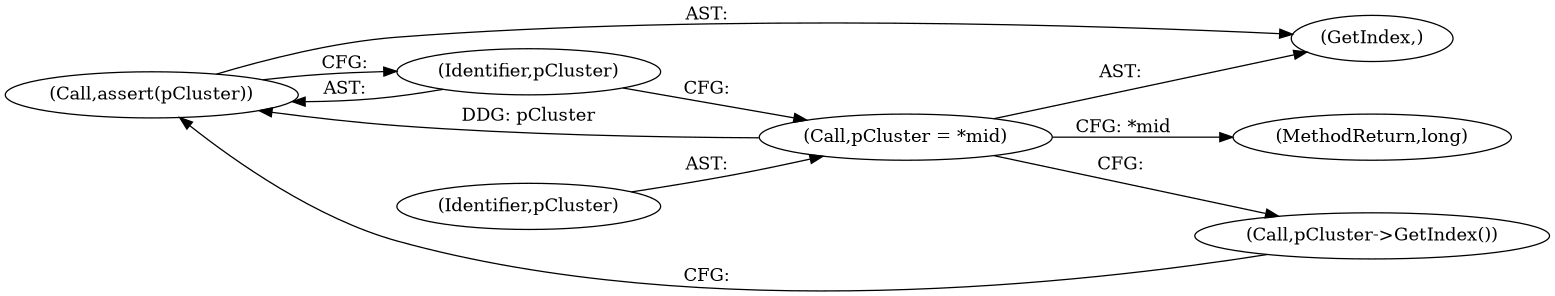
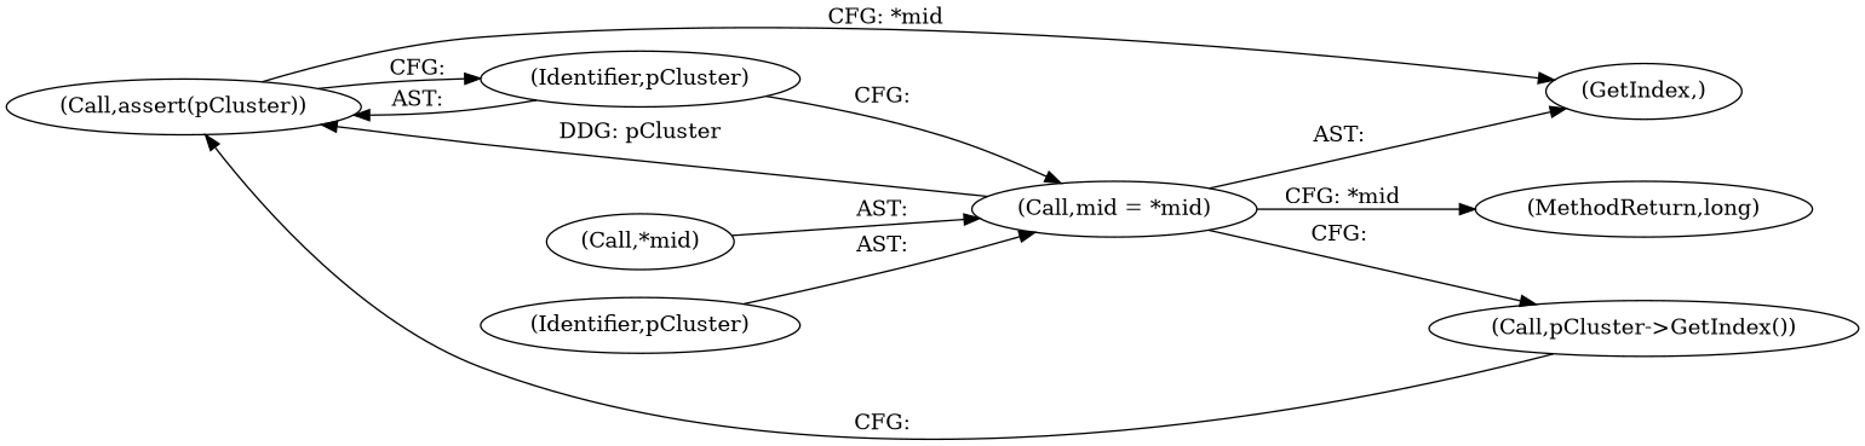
  digraph {
    rankdir=LR
    n1 [label="(Call,assert(pCluster))"]
    n2 [label="(Identifier,pCluster)"]
    n3 [label="(GetIndex,)"]
-   n4 [label="(Call,pCluster = *mid)"]
+   n4 [label="(Call,mid = *mid)"]
    n5 [label="(MethodReturn,long)"]
    n6 [label="(Call,pCluster->GetIndex())"]
+   n7 [label="(Call,*mid)"]
    n8 [label="(Identifier,pCluster)"]
    n1 -> n2 [label="CFG: "]
-   n1 -> n3 [label="AST: "]
+   n1 -> n3 [label="CFG: *mid"]
    n2 -> n1 [label="AST: "]
    n2 -> n4 [label="CFG: "]
    n4 -> n1 [label="DDG: pCluster"]
    n4 -> n3 [label="AST: "]
    n4 -> n5 [label="CFG: *mid"]
    n4 -> n6 [label="CFG: "]
    n6 -> n1 [label="CFG: "]
+   n7 -> n4 [label="AST: "]
    n8 -> n4 [label="AST: "]
  }
